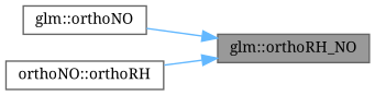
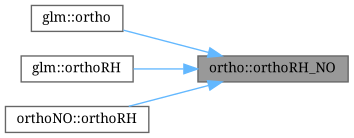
  digraph {
    fontname="Noto Serif"
    rankdir=RL
    node [color=grey40 fillcolor=white fontname="Noto Serif" fontsize=10 shape=box style=filled]
    edge [color=steelblue1 dir=back fontname="Noto Serif" fontsize=10 labelfontname=Helvetica labelfontsize=10 style=solid]
-   n1 [color=gray40 fillcolor=grey60 fontcolor=black height=0.2 label="glm::orthoRH_NO" width=0.4]
-   n3 [height=0.2 label="glm::orthoNO" width=0.4]
+   n1 [color=gray40 fillcolor=grey60 fontcolor=black height=0.2 label="ortho::orthoRH_NO" width=0.4]
+   n2 [height=0.2 label="glm::ortho" width=0.4]
+   n3 [height=0.2 label="glm::orthoRH" width=0.4]
    n4 [height=0.2 label="orthoNO::orthoRH" width=0.4]
+   n1 -> n2
    n1 -> n3
    n1 -> n4
  }
